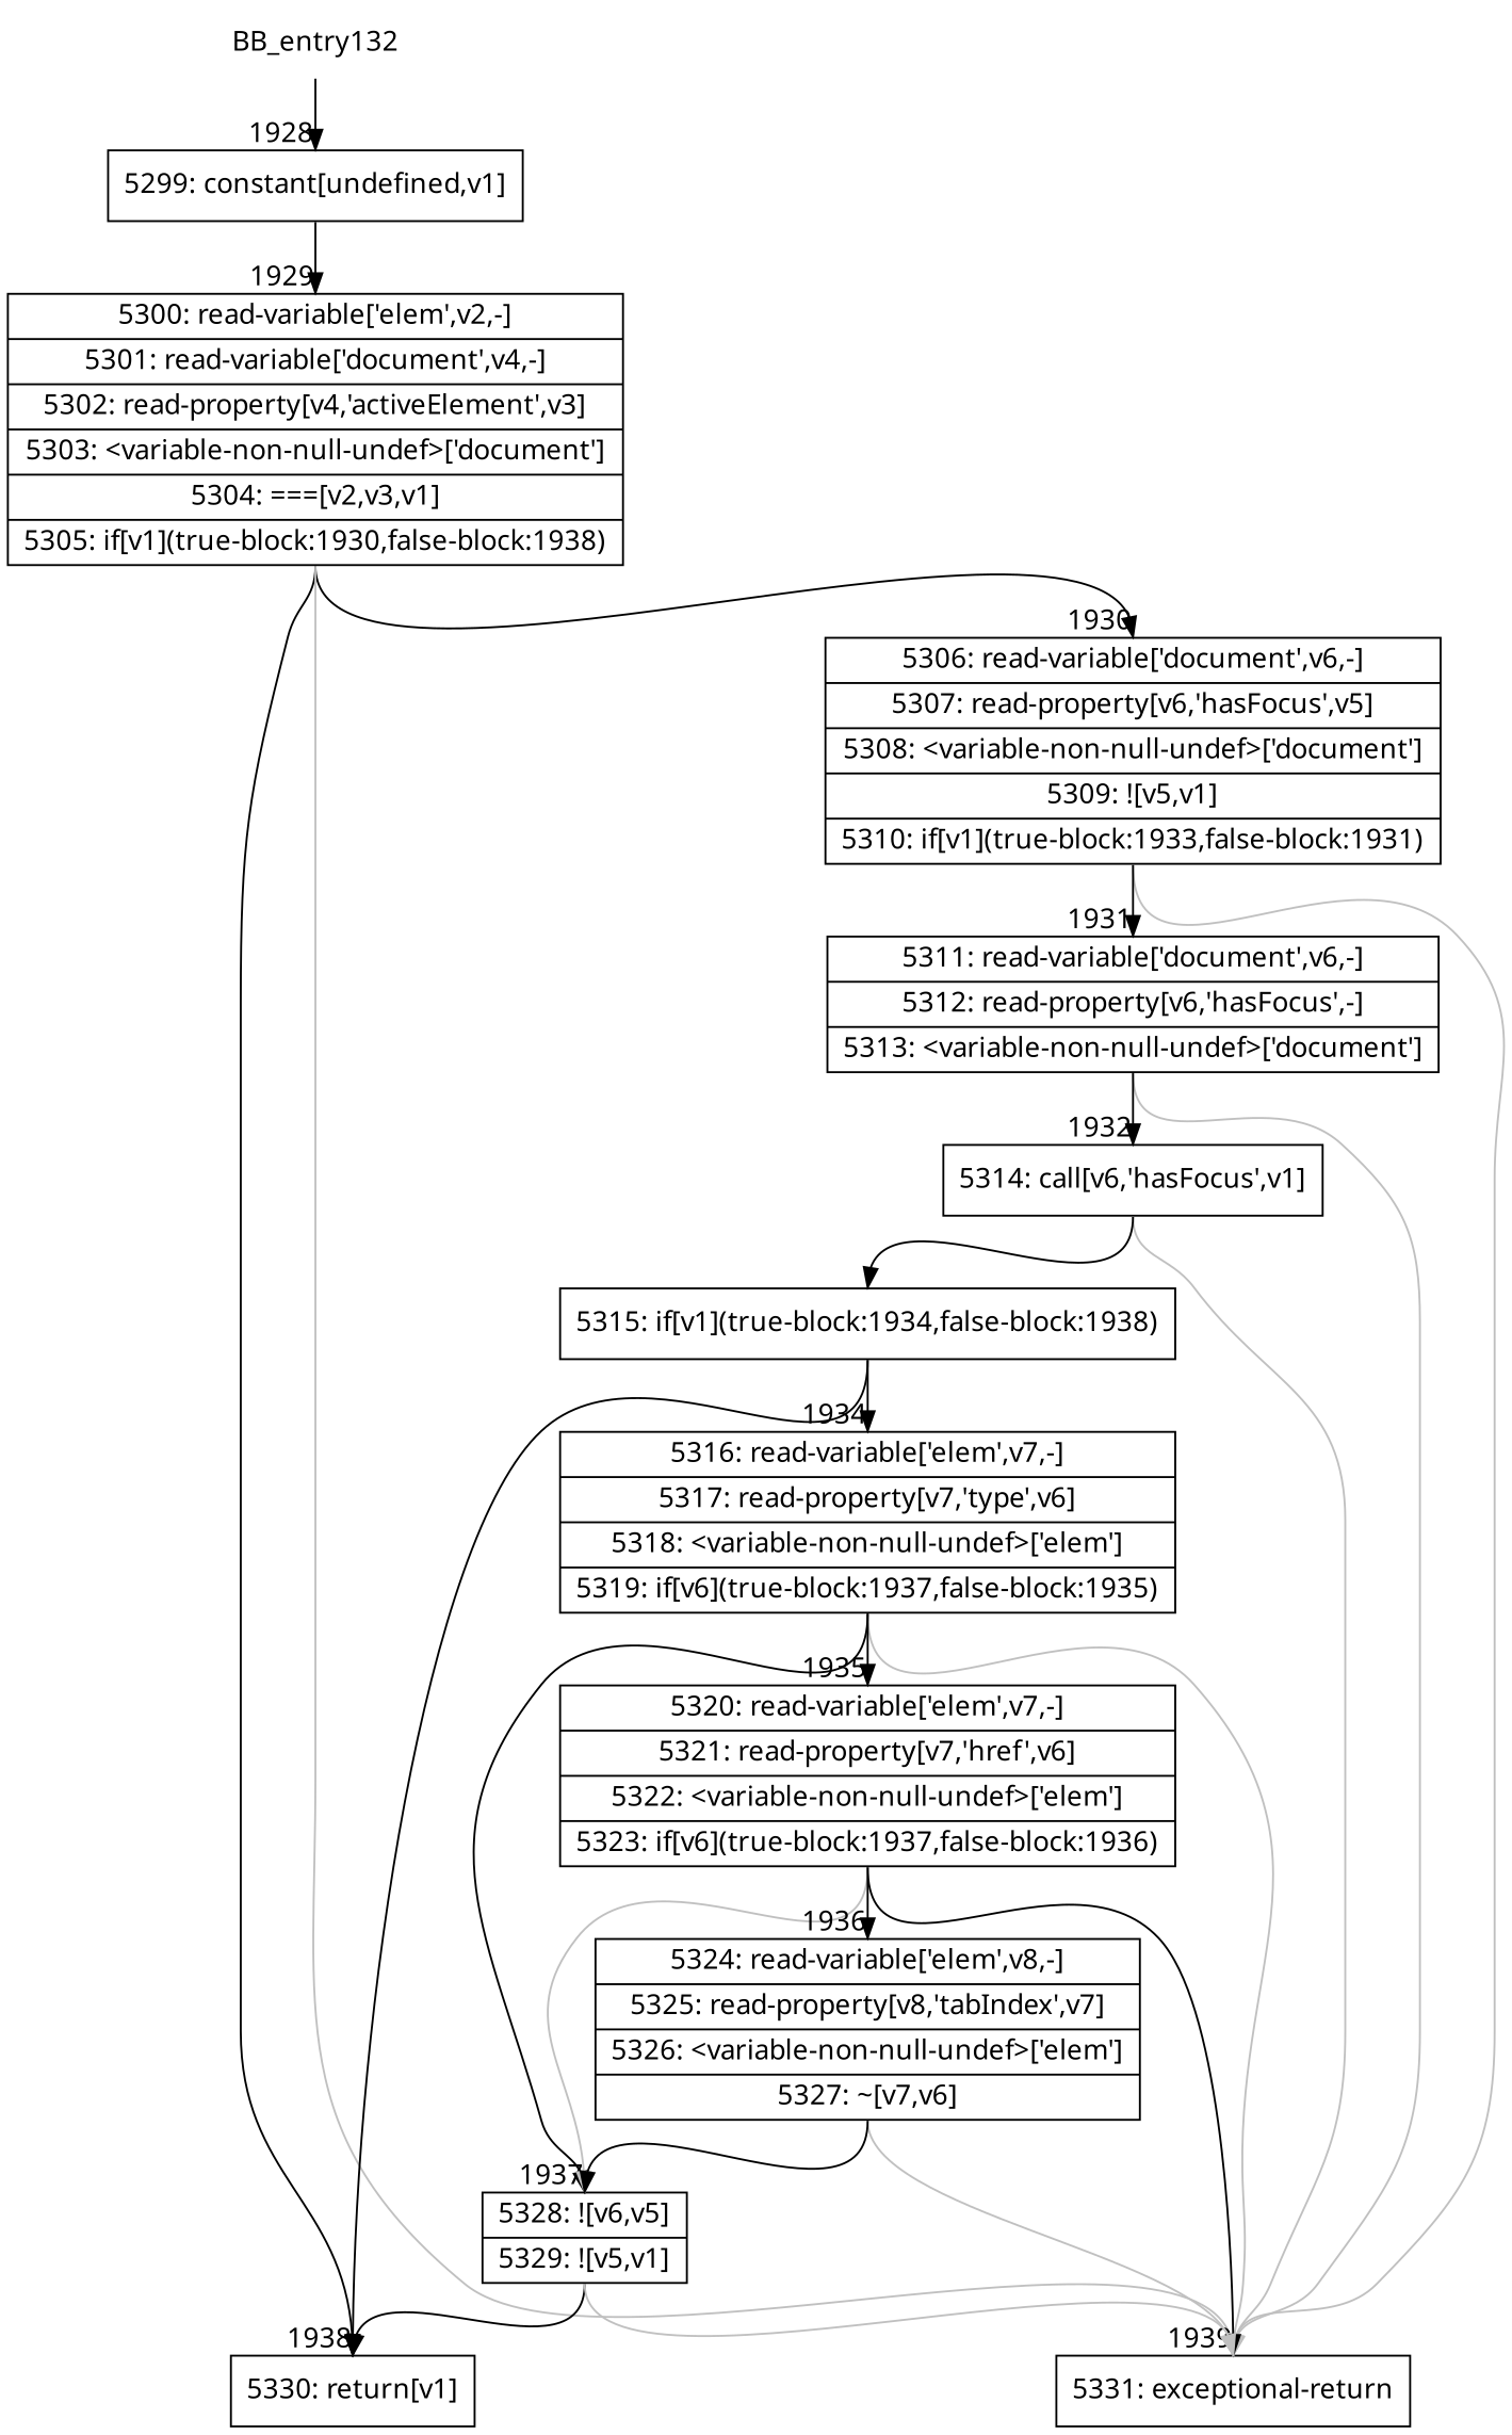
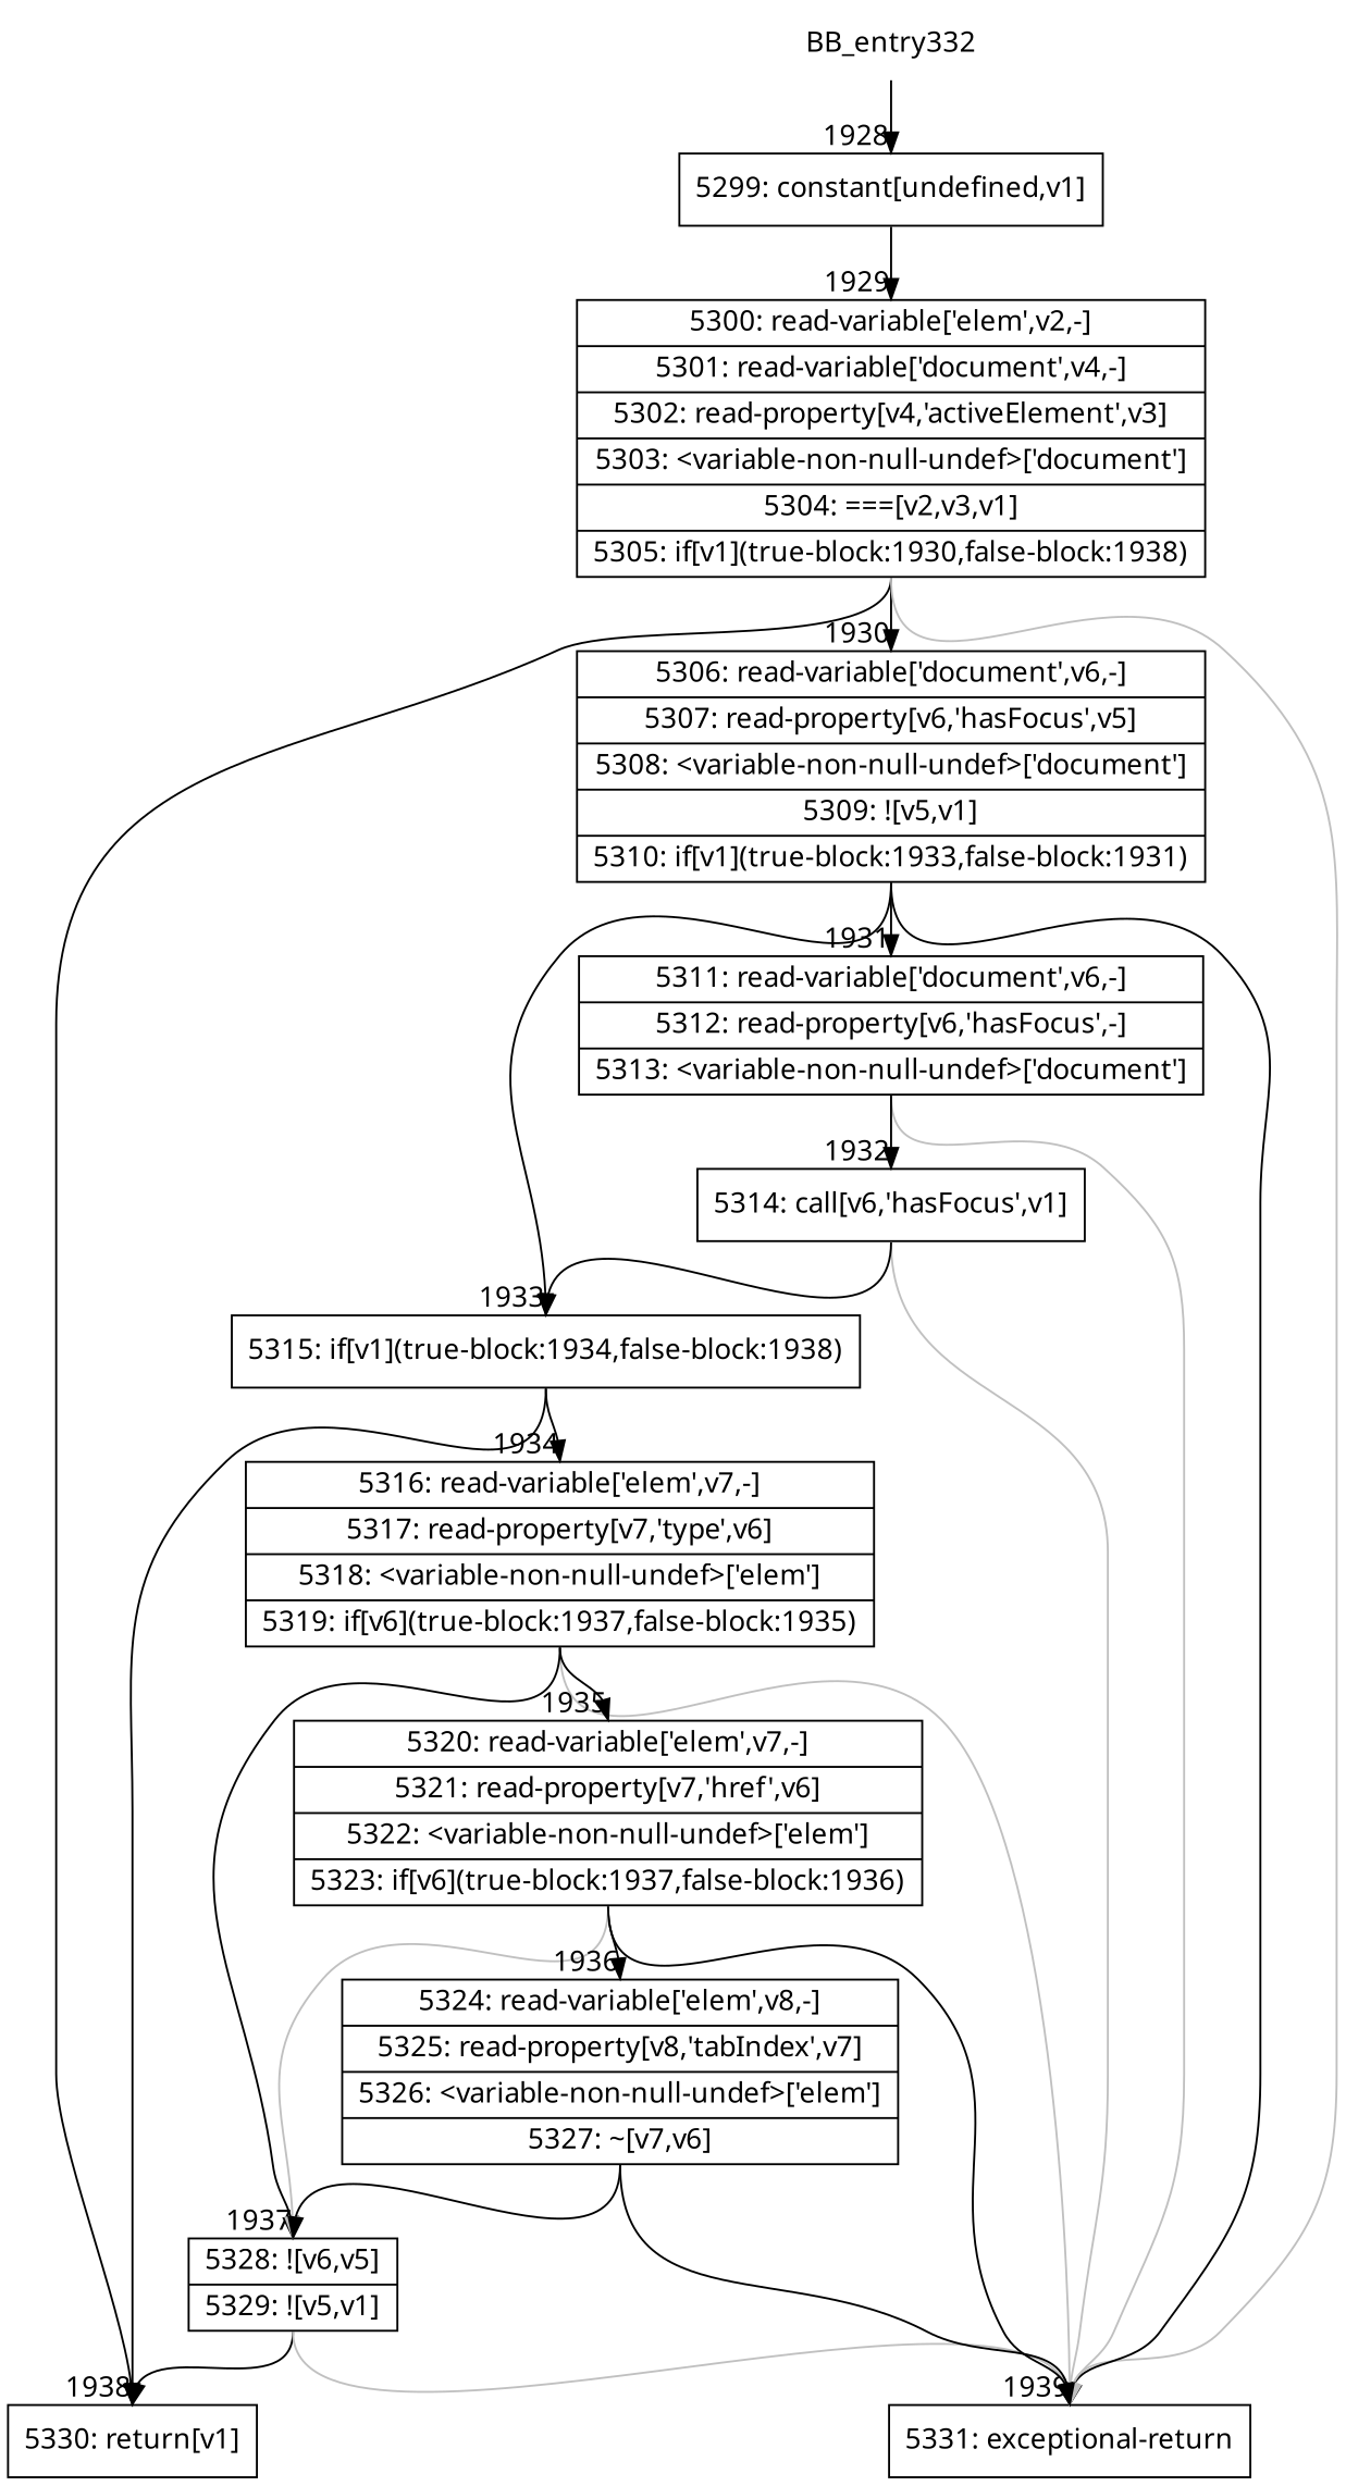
  digraph {
    fontname="Noto Sans"
    rankdir=TD
    node [fontname="Noto Sans" shape=record]
    edge [fontname="Noto Sans" headport=n tailport=s]
-   BB_entry132 [shape=none]
+   BB_entry132 [shape=none label=BB_entry332]
    n2 [label="{5299: constant[undefined,v1]}"]
    n3 [label="{5300: read-variable['elem',v2,-]|5301: read-variable['document',v4,-]|5302: read-property[v4,'activeElement',v3]|5303: \<variable-non-null-undef\>['document']|5304: ===[v2,v3,v1]|5305: if[v1](true-block:1930,false-block:1938)}"]
    n4 [label="{5330: return[v1]}"]
    n5 [label="{5306: read-variable['document',v6,-]|5307: read-property[v6,'hasFocus',v5]|5308: \<variable-non-null-undef\>['document']|5309: ![v5,v1]|5310: if[v1](true-block:1933,false-block:1931)}"]
    n6 [label="{5331: exceptional-return}"]
    n7 [label="{5315: if[v1](true-block:1934,false-block:1938)}"]
    n8 [label="{5311: read-variable['document',v6,-]|5312: read-property[v6,'hasFocus',-]|5313: \<variable-non-null-undef\>['document']}"]
    n9 [label="{5316: read-variable['elem',v7,-]|5317: read-property[v7,'type',v6]|5318: \<variable-non-null-undef\>['elem']|5319: if[v6](true-block:1937,false-block:1935)}"]
    n10 [label="{5314: call[v6,'hasFocus',v1]}"]
    n11 [label="{5328: ![v6,v5]|5329: ![v5,v1]}"]
    n12 [label="{5320: read-variable['elem',v7,-]|5321: read-property[v7,'href',v6]|5322: \<variable-non-null-undef\>['elem']|5323: if[v6](true-block:1937,false-block:1936)}"]
    n13 [label="{5324: read-variable['elem',v8,-]|5325: read-property[v8,'tabIndex',v7]|5326: \<variable-non-null-undef\>['elem']|5327: ~[v7,v6]}"]
    BB_entry132 -> n2 [headlabel="    1928"]
    n2 -> n3 [headlabel="      1929"]
    n3 -> n4 [headlabel="      1938"]
    n3 -> n5 [headlabel="      1930"]
    n3 -> n6 [color=gray headlabel="      1939"]
-   n5 -> n6 [color=gray]
+   n5 -> n6 [color=black]
+   n5 -> n7 [headlabel="      1933"]
    n5 -> n8 [headlabel="      1931"]
    n7 -> n4
    n7 -> n9 [headlabel="      1934"]
    n8 -> n6 [color=gray]
    n8 -> n10 [headlabel="      1932"]
    n9 -> n6 [color=gray]
    n9 -> n11 [headlabel="      1937"]
    n9 -> n12 [headlabel="      1935"]
    n10 -> n6 [color=gray]
    n10 -> n7
    n11 -> n4
    n11 -> n6 [color=gray]
    n12 -> n6 [color=black]
    n12 -> n11 [color=gray]
    n12 -> n13 [headlabel="      1936"]
-   n13 -> n6 [color=gray]
+   n13 -> n6 [color=black]
    n13 -> n11
  }
